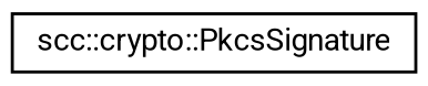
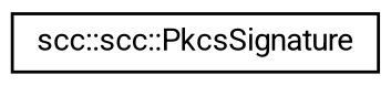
  digraph {
    rankdir=LR
    fontname=Roboto
-   n1 [color=black fillcolor=white fontname=Roboto fontsize=10 height=0.2 label="scc::crypto::PkcsSignature" shape=record style=filled width=0.4]
+   n1 [color=black fillcolor=white fontname=Roboto fontsize=10 height=0.2 label="scc::scc::PkcsSignature" shape=record style=filled width=0.4]
  }
